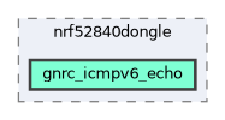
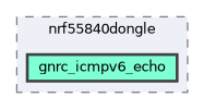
  digraph {
    compound=true
    n1 [color=grey25 fillcolor=aquamarine fontname=Helvetica fontsize=10 height=0.2 label=gnrc_icmpv6_echo shape=box style="filled,bold" width=0.4]
    subgraph cluster_1 {
      bgcolor="#edf0f7"
      fontname=Helvetica
      fontsize=10
-     label=nrf52840dongle
+     label=nrf55840dongle
      pencolor=grey50
      style="filled,dashed"
      n1
    }
  }
